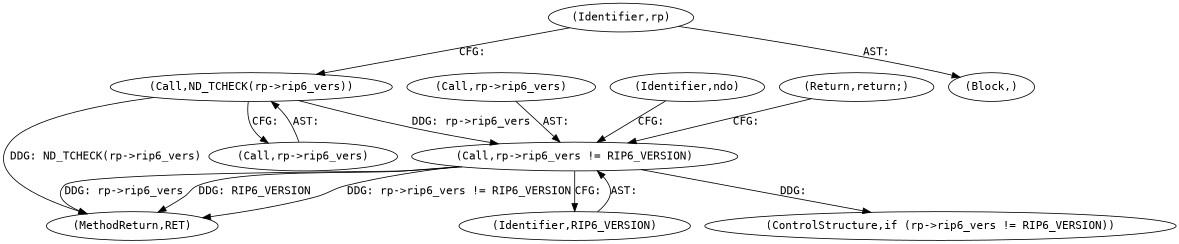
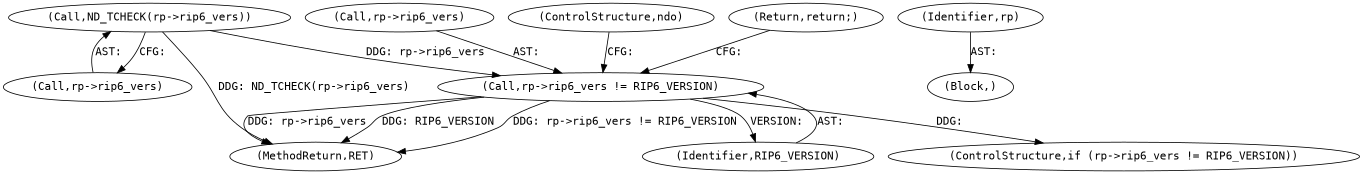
  digraph {
    fontname="DejaVu Sans Mono"
    node [fontname="DejaVu Sans Mono"]
    edge [fontname="DejaVu Sans Mono"]
    n1 [label="(Call,ND_TCHECK(rp->rip6_vers))"]
    n2 [label="(Call,rp->rip6_vers != RIP6_VERSION)"]
    n3 [label="(MethodReturn,RET)"]
    n4 [label="(Call,rp->rip6_vers)"]
    n5 [label="(Identifier,RIP6_VERSION)"]
    n6 [label="(ControlStructure,if (rp->rip6_vers != RIP6_VERSION))"]
    n7 [label="(Block,)"]
    n8 [label="(Call,rp->rip6_vers)"]
    n9 [label="(Identifier,rp)"]
-   n10 [label="(Identifier,ndo)"]
+   n10 [label="(ControlStructure,ndo)"]
    n11 [label="(Return,return;)"]
    n1 -> n2 [label="DDG: rp->rip6_vers"]
    n1 -> n3 [label="DDG: ND_TCHECK(rp->rip6_vers)"]
    n1 -> n4 [label="CFG: "]
    n2 -> n3 [label="DDG: rp->rip6_vers != RIP6_VERSION"]
    n2 -> n3 [label="DDG: rp->rip6_vers"]
    n2 -> n3 [label="DDG: RIP6_VERSION"]
-   n2 -> n5 [label="CFG: "]
+   n2 -> n5 [label="VERSION: "]
    n2 -> n6 [label="DDG: "]
    n4 -> n1 [label="AST: "]
    n5 -> n2 [label="AST: "]
    n8 -> n2 [label="AST: "]
-   n9 -> n1 [label="CFG: "]
    n9 -> n7 [label="AST: "]
    n10 -> n2 [label="CFG: "]
    n11 -> n2 [label="CFG: "]
  }
